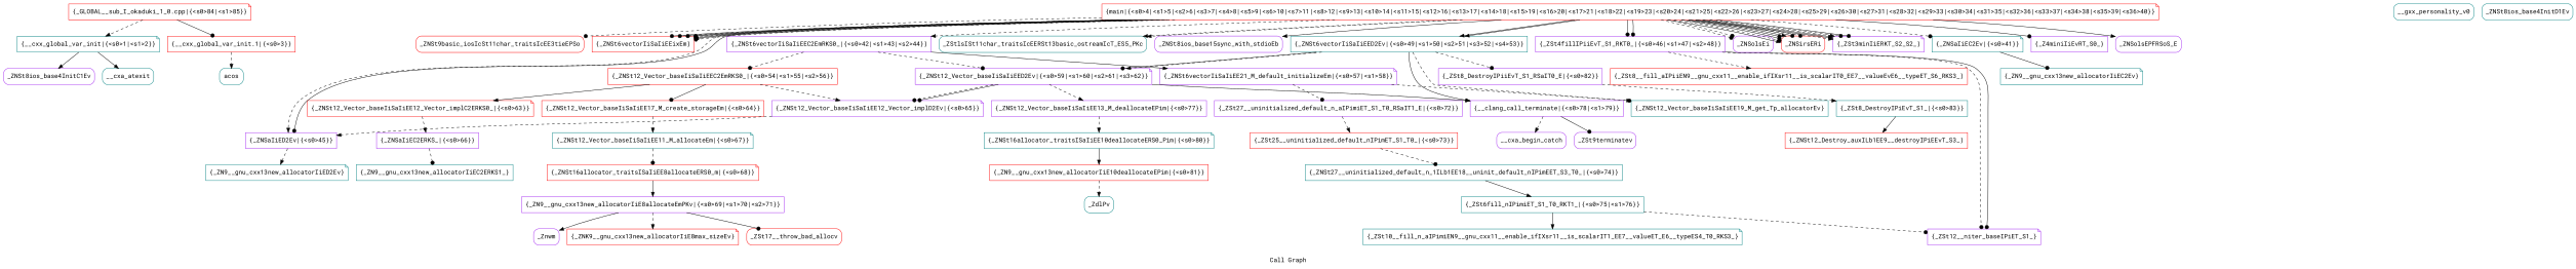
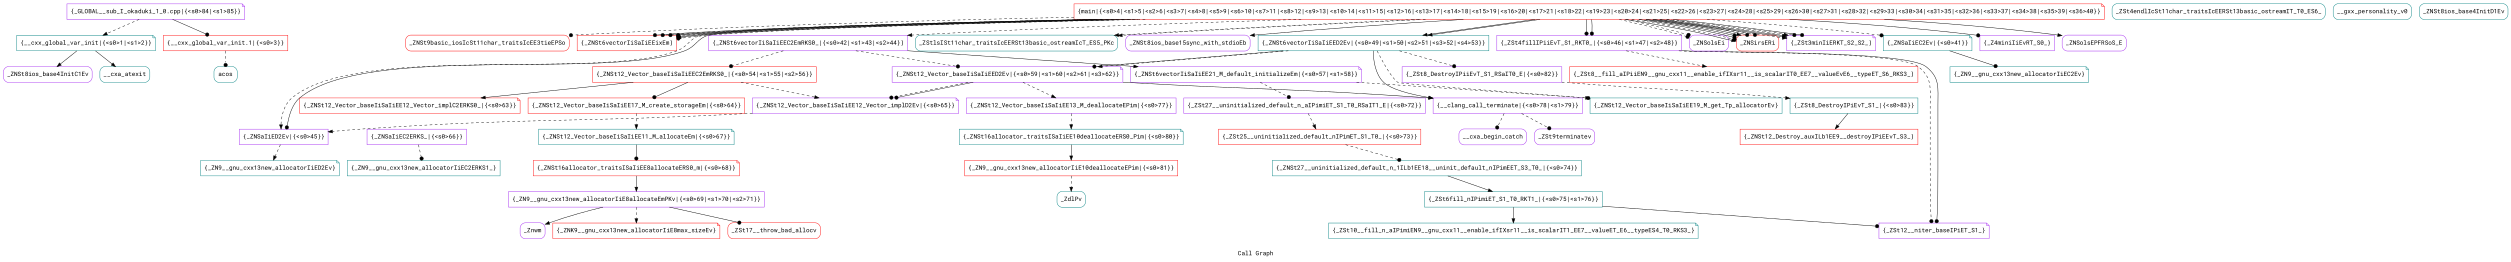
  digraph {
    fontname="Roboto Mono"
    label="Call Graph"
    node [color=purple fontname="Roboto Mono" shape=box]
    edge [arrowhead=normal color=black fontname="Roboto Mono" style=dashed tailport=s0]
    n1 [color=teal label="{__cxx_global_var_init|{<s0>1|<s1>2}}" shape=note]
    n2 [label="{_ZNSt8ios_base4InitC1Ev}" shape=Mrecord]
    n3 [color=teal label="{__cxa_atexit}" shape=Mrecord]
    n4 [label="{_ZSt12__niter_baseIPiET_S1_}" shape=note]
    n5 [color=red label="{_ZNSt9basic_iosIcSt11char_traitsIcEE3tieEPSo}" shape=Mrecord]
    n6 [color=teal label="{_ZdlPv}" shape=Mrecord]
    n7 [color=red label="{_ZNSt6vectorIiSaIiEEixEm}"]
+   n8 [color=teal label="{_ZSt4endlIcSt11char_traitsIcEERSt13basic_ostreamIT_T0_ES6_}" shape=Mrecord]
    n9 [color=red label="{_ZNSt12_Vector_baseIiSaIiEE12_Vector_implC2ERKS0_|{<s0>63}}" shape=note]
    n10 [label="{_ZNSaIiEC2ERKS_|{<s0>66}}"]
    n11 [color=teal label="{_ZN9__gnu_cxx13new_allocatorIiEC2ERKS1_}"]
    n12 [label="{_ZN9__gnu_cxx13new_allocatorIiE8allocateEmPKv|{<s0>69|<s1>70|<s2>71}}"]
    n13 [color=red label="{_ZNK9__gnu_cxx13new_allocatorIiE8max_sizeEv}" shape=note]
    n14 [color=red label="{_ZSt17__throw_bad_allocv}" shape=Mrecord]
    n15 [label="{_Znwm}" shape=Mrecord]
    n16 [color=teal label="{_ZNSt27__uninitialized_default_n_1ILb1EE18__uninit_default_nIPimEET_S3_T0_|{<s0>74}}"]
    n17 [color=teal label="{_ZSt6fill_nIPimiET_S1_T0_RKT1_|{<s0>75|<s1>76}}"]
    n18 [color=teal label="{_ZSt10__fill_n_aIPimiEN9__gnu_cxx11__enable_ifIXsr11__is_scalarIT1_EE7__valueET_E6__typeES4_T0_RKS3_}" shape=note]
    n19 [color=red label="{__cxx_global_var_init.1|{<s0>3}}"]
    n20 [color=teal label="{acos}" shape=Mrecord]
    n21 [label="{_ZSt9terminatev}" shape=Mrecord]
    n22 [label="{_ZNSt6vectorIiSaIiEEC2EmRKS0_|{<s0>42|<s1>43|<s2>44}}"]
    n23 [color=red label="{_ZNSt12_Vector_baseIiSaIiEEC2EmRKS0_|{<s0>54|<s1>55|<s2>56}}"]
    n24 [label="{_ZNSt6vectorIiSaIiEE21_M_default_initializeEm|{<s0>57|<s1>58}}" shape=note]
    n25 [label="{_ZNSt12_Vector_baseIiSaIiEED2Ev|{<s0>59|<s1>60|<s2>61|<s3>62}}" shape=note]
    n26 [color=red label="{_ZNSt12_Vector_baseIiSaIiEE17_M_create_storageEm|{<s0>64}}"]
    n27 [label="{_ZNSt12_Vector_baseIiSaIiEE12_Vector_implD2Ev|{<s0>65}}" shape=note]
    n28 [label="{_ZSt27__uninitialized_default_n_aIPimiET_S1_T0_RSaIT1_E|{<s0>72}}"]
    n29 [color=teal label="{_ZNSt12_Vector_baseIiSaIiEE19_M_get_Tp_allocatorEv}"]
    n30 [label="{_ZNSt12_Vector_baseIiSaIiEE13_M_deallocateEPim|{<s0>77}}"]
    n31 [label="{__clang_call_terminate|{<s0>78|<s1>79}}"]
    n32 [color=teal label="{_ZNSt12_Vector_baseIiSaIiEE11_M_allocateEm|{<s0>67}}" shape=note]
    n33 [label="{_ZNSaIiED2Ev|{<s0>45}}"]
    n34 [color=red label="{_ZSt25__uninitialized_default_nIPimET_S1_T0_|{<s0>73}}"]
    n35 [color=teal label="{_ZNSt16allocator_traitsISaIiEE10deallocateERS0_Pim|{<s0>80}}" shape=note]
    n36 [label="{__cxa_begin_catch}" shape=Mrecord]
    n37 [color=red label="{_ZSt8__fill_aIPiiEN9__gnu_cxx11__enable_ifIXsr11__is_scalarIT0_EE7__valueEvE6__typeET_S6_RKS3_}"]
    n38 [color=teal label="{_ZStlsISt11char_traitsIcEERSt13basic_ostreamIcT_ES5_PKc}" shape=Mrecord]
    n39 [color=red label="{_ZNSt16allocator_traitsISaIiEE8allocateERS0_m|{<s0>68}}" shape=note]
    n40 [color=teal label="{_ZN9__gnu_cxx13new_allocatorIiED2Ev}" shape=note]
    n41 [color=red label="{_ZN9__gnu_cxx13new_allocatorIiE10deallocateEPim|{<s0>81}}"]
    n42 [label="{_ZNSt8ios_base15sync_with_stdioEb}" shape=Mrecord]
    n43 [label="{_ZSt8_DestroyIPiiEvT_S1_RSaIT0_E|{<s0>82}}"]
    n44 [color=teal label="{_ZSt8_DestroyIPiEvT_S1_|{<s0>83}}"]
    n45 [color=red label="{_ZNSt12_Destroy_auxILb1EE9__destroyIPiEEvT_S3_}"]
    n46 [label="{_ZSt4fillIPiiEvT_S1_RKT0_|{<s0>46|<s1>47|<s2>48}}"]
    n47 [color=teal label="{_ZNSt6vectorIiSaIiEED2Ev|{<s0>49|<s1>50|<s2>51|<s3>52|<s4>53}}"]
    n48 [color=teal label="{__gxx_personality_v0}" shape=Mrecord]
-   n49 [color=red label="{_GLOBAL__sub_I_okaduki_1_0.cpp|{<s0>84|<s1>85}}" shape=note]
+   n49 [label="{_GLOBAL__sub_I_okaduki_1_0.cpp|{<s0>84|<s1>85}}" shape=note]
    n50 [label="{_ZNSolsEi}" shape=Mrecord]
    n51 [color=teal label="{_ZNSt8ios_base4InitD1Ev}" shape=Mrecord]
    n52 [color=red label="{_ZNSirsERi}" shape=Mrecord]
    n53 [label="{_ZSt3minIiERKT_S2_S2_}" shape=note]
    n54 [color=teal label="{_ZN9__gnu_cxx13new_allocatorIiEC2Ev}" shape=note]
    n55 [color=red label="{main|{<s0>4|<s1>5|<s2>6|<s3>7|<s4>8|<s5>9|<s6>10|<s7>11|<s8>12|<s9>13|<s10>14|<s11>15|<s12>16|<s13>17|<s14>18|<s15>19|<s16>20|<s17>21|<s18>22|<s19>23|<s20>24|<s21>25|<s22>26|<s23>27|<s24>28|<s25>29|<s26>30|<s27>31|<s28>32|<s29>33|<s30>34|<s31>35|<s32>36|<s33>37|<s34>38|<s35>39|<s36>40}}" shape=note]
    n56 [color=teal label="{_ZNSaIiEC2Ev|{<s0>41}}" shape=note]
    n57 [label="{_Z4miniIiEvRT_S0_}"]
    n58 [label="{_ZNSolsEPFRSoS_E}" shape=Mrecord]
    n1 -> n2 [style=solid]
    n1 -> n3 [style=solid tailport=s1]
-   n9 -> n10
    n10 -> n11 [arrowhead=dot]
    n12 -> n13
    n12 -> n14 [arrowhead=dot style=solid tailport=s1]
    n12 -> n15 [style=solid tailport=s2]
    n16 -> n17 [style=solid]
-   n17 -> n4 [arrowhead=dot]
+   n17 -> n4 [arrowhead=dot style=solid]
    n17 -> n18 [style=solid tailport=s1]
-   n19 -> n20
+   n19 -> n20 [arrowhead=dot]
    n22 -> n23 [arrowhead=dot]
    n22 -> n24 [style=solid tailport=s1]
    n22 -> n25 [arrowhead=dot tailport=s2]
    n23 -> n9 [style=solid]
    n23 -> n26 [arrowhead=dot style=solid tailport=s1]
    n23 -> n27 [tailport=s2]
    n24 -> n28 [arrowhead=dot tailport=s1]
    n24 -> n29 [arrowhead=dot]
    n25 -> n27 [arrowhead=dot tailport=s1]
    n25 -> n27 [arrowhead=dot style=solid tailport=s2]
    n25 -> n30
    n25 -> n31 [style=solid tailport=s3]
    n26 -> n32
    n27 -> n33
    n28 -> n34
    n30 -> n35
-   n31 -> n21 [arrowhead=dot style=solid tailport=s1]
-   n31 -> n36
-   n32 -> n39 [arrowhead=dot]
+   n31 -> n21 [arrowhead=dot tailport=s1]
+   n31 -> n36 [arrowhead=dot]
+   n32 -> n39 [arrowhead=dot style=solid]
    n33 -> n40
    n34 -> n16 [arrowhead=dot]
    n35 -> n41 [style=solid]
    n39 -> n12 [style=solid]
    n41 -> n6
    n43 -> n44
    n44 -> n45 [style=solid]
    n46 -> n4 [arrowhead=dot]
    n46 -> n4 [arrowhead=dot style=solid tailport=s1]
    n46 -> n37 [tailport=s2]
    n47 -> n25 [arrowhead=dot style=solid tailport=s2]
    n47 -> n25 [tailport=s3]
    n47 -> n29
    n47 -> n31 [style=solid tailport=s4]
    n47 -> n43 [arrowhead=dot tailport=s1]
    n49 -> n1
    n49 -> n19 [arrowhead=dot style=solid tailport=s1]
    n55 -> n5 [arrowhead=dot]
    n55 -> n7 [arrowhead=dot style=solid tailport=s10]
    n55 -> n7 [arrowhead=dot tailport=s15]
    n55 -> n7 [arrowhead=dot style=solid tailport=s16]
    n55 -> n7 [arrowhead=dot style=solid tailport=s18]
    n55 -> n7 [arrowhead=dot tailport=s20]
    n55 -> n7 [arrowhead=dot style=solid tailport=s23]
    n55 -> n7 [style=solid tailport=s25]
    n55 -> n7 [arrowhead=dot tailport=s27]
    n55 -> n22 [tailport=s6]
    n55 -> n33 [tailport=s7]
    n55 -> n33 [arrowhead=dot style=solid tailport=s11]
    n55 -> n38 [tailport=s31]
    n55 -> n38 [tailport=s33]
    n55 -> n42 [style=solid tailport=s1]
    n55 -> n46 [arrowhead=dot style=solid tailport=s17]
    n55 -> n46 [arrowhead=dot style=solid tailport=s24]
    n55 -> n47 [style=solid tailport=s12]
    n55 -> n47 [style=solid tailport=s36]
    n55 -> n50 [arrowhead=dot tailport=s32]
    n55 -> n50 [arrowhead=dot tailport=s34]
    n55 -> n52 [style=solid tailport=s2]
    n55 -> n52 [arrowhead=dot tailport=s3]
    n55 -> n52 [arrowhead=dot style=solid tailport=s4]
    n55 -> n52 [arrowhead=dot style=solid tailport=s8]
    n55 -> n52 [style=solid tailport=s9]
    n55 -> n52 [arrowhead=dot style=solid tailport=s13]
    n55 -> n52 [arrowhead=dot tailport=s14]
    n55 -> n53 [tailport=s19]
    n55 -> n53 [style=solid tailport=s21]
    n55 -> n53 [style=solid tailport=s22]
    n55 -> n53 [tailport=s26]
    n55 -> n53 [arrowhead=dot tailport=s28]
    n55 -> n53 [arrowhead=dot style=solid tailport=s29]
    n55 -> n56 [arrowhead=dot tailport=s5]
    n55 -> n57 [arrowhead=dot style=solid tailport=s30]
    n55 -> n58 [style=solid tailport=s35]
    n56 -> n54 [arrowhead=dot style=solid]
  }
